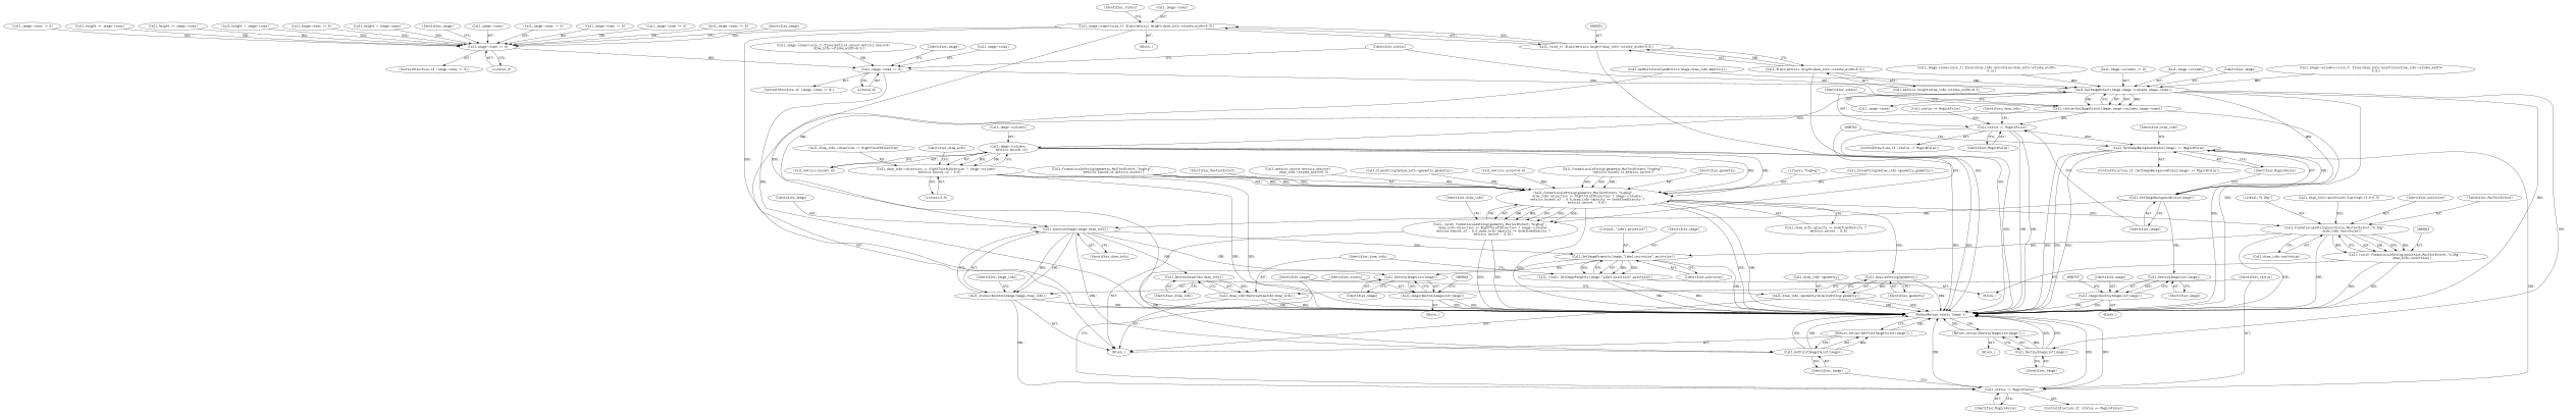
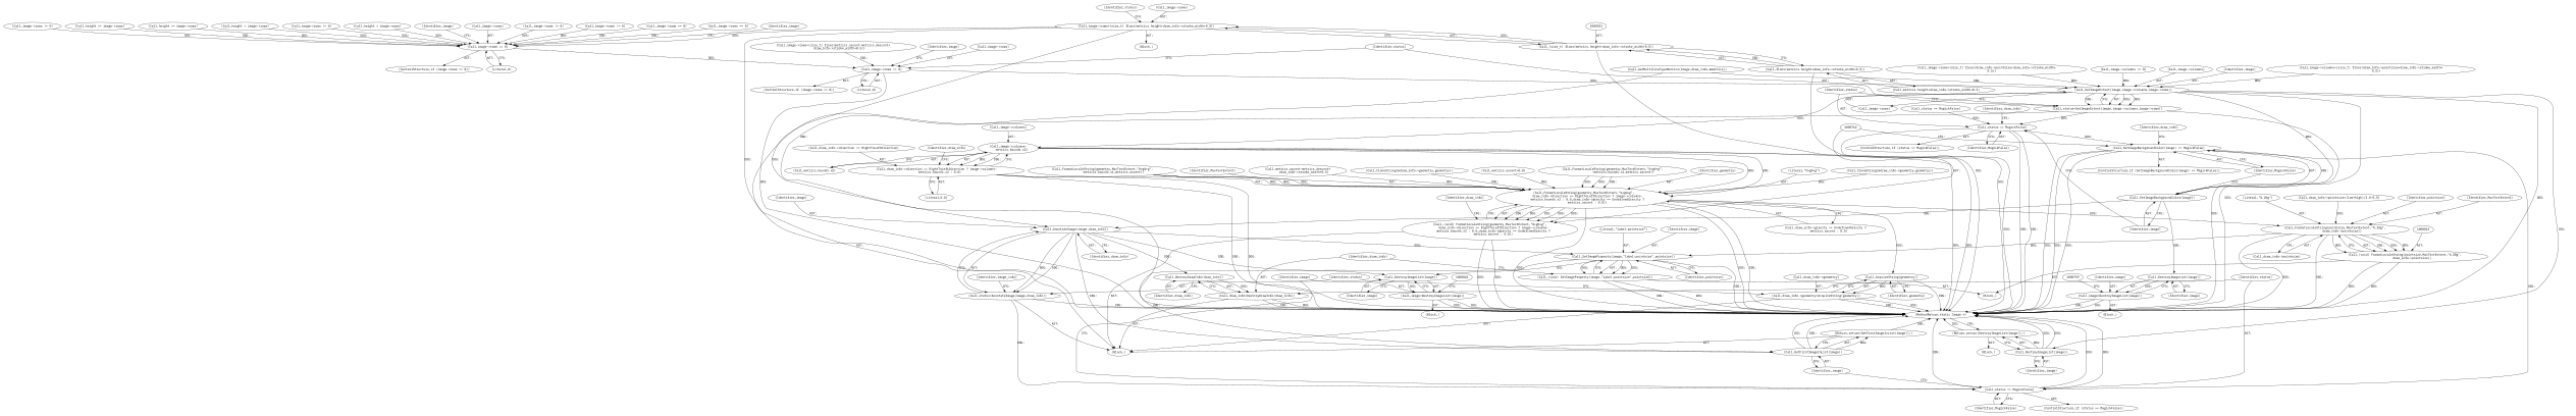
  digraph {
    fontname="IBM Plex Mono"
    node [fontname="IBM Plex Mono"]
    edge [fontname="IBM Plex Mono"]
    n1 [label="(Call,image->rows=(size_t) floor(metrics.height+draw_info->stroke_width+0.5))"]
    n2 [label="(Call,(size_t) floor(metrics.height+draw_info->stroke_width+0.5))"]
    n3 [label="(Call,image->rows == 0)"]
    n4 [label="(Block,)"]
    n5 [label="(MethodReturn,static Image *)"]
    n6 [label="(Call,floor(metrics.height+draw_info->stroke_width+0.5))"]
    n7 [label="(Call,image->rows == 0)"]
    n8 [label="(Literal,0)"]
    n9 [label="(ControlStructure,if (image->rows == 0))"]
    n10 [label="(Return,return(DestroyImageList(image));)"]
    n11 [label="(Return,return(GetFirstImageInList(image));)"]
    n12 [label="(Call,metrics.height+draw_info->stroke_width+0.5)"]
    n13 [label="(Call,SetImageExtent(image,image->columns,image->rows))"]
    n14 [label="(Literal,0)"]
    n15 [label="(ControlStructure,if (image->rows == 0))"]
    n16 [label="(Call,status=SetImageExtent(image,image->columns,image->rows))"]
    n17 [label="(Call,DestroyImageList(image))"]
    n18 [label="(Call,SetImageBackgroundColor(image))"]
    n19 [label="(Call,image->columns-\n    metrics.bounds.x2)"]
    n20 [label="(Call,image->rows)"]
    n21 [label="(Call,status == MagickFalse)"]
    n22 [label="(Block,)"]
    n23 [label="(Identifier,image)"]
    n24 [label="(Call,SetImageBackgroundColor(image) == MagickFalse)"]
    n25 [label="(Call,DestroyImageList(image))"]
    n26 [label="(Call,AnnotateImage(image,draw_info))"]
    n27 [label="(Identifier,image)"]
    n28 [label="(Call,FormatLocaleString(geometry,MaxTextExtent,\"%+g%+g\",\n    draw_info->direction == RightToLeftDirection ? image->columns-\n    metrics.bounds.x2 : 0.0,draw_info->gravity == UndefinedGravity ?\n    metrics.ascent : 0.0))"]
    n29 [label="(Call,draw_info->direction == RightToLeftDirection ? image->columns-\n    metrics.bounds.x2 : 0.0)"]
    n30 [label="(Call,metrics.bounds.x2)"]
    n31 [label="(ControlStructure,if (status == MagickFalse))"]
    n32 [label="(Identifier,MagickFalse)"]
    n33 [label="(Call,status == MagickFalse)"]
    n34 [label="(Identifier,MagickFalse)"]
    n35 [label="(ControlStructure,if (SetImageBackgroundColor(image) == MagickFalse))"]
    n36 [label="(Identifier,MagickFalse)"]
    n37 [label="(ControlStructure,if (status == MagickFalse))"]
    n38 [label="(Block,)"]
    n39 [label="(Call,image=DestroyImageList(image))"]
    n40 [label="(Identifier,image)"]
    n41 [label="(Call,status=AnnotateImage(image,draw_info))"]
    n42 [label="(Call,SetImageProperty(image,\"label:pointsize\",pointsize))"]
    n43 [label="(Call,DestroyImageList(image))"]
    n44 [label="(Call,GetFirstImageInList(image))"]
    n45 [label="(Call,DestroyDrawInfo(draw_info))"]
    n46 [label="(Identifier,draw_info)"]
    n47 [label="(Block,)"]
    n48 [label="(Call,(void) SetImageProperty(image,\"label:pointsize\",pointsize))"]
    n49 [label="(Identifier,pointsize)"]
    n50 [label="(Call,image=DestroyImageList(image))"]
    n51 [label="(Identifier,image)"]
    n52 [label="(Identifier,image)"]
    n53 [label="(Call,draw_info=DestroyDrawInfo(draw_info))"]
    n54 [label="(Identifier,draw_info)"]
    n55 [label="(Block,)"]
    n56 [label="(Block,)"]
    n57 [label="(Call,(void) FormatLocaleString(geometry,MaxTextExtent,\"%+g%+g\",\n    draw_info->direction == RightToLeftDirection ? image->columns-\n    metrics.bounds.x2 : 0.0,draw_info->gravity == UndefinedGravity ?\n    metrics.ascent : 0.0))"]
    n58 [label="(Call,AcquireString(geometry))"]
    n59 [label="(Call,FormatLocaleString(pointsize,MaxTextExtent,\"%.20g\",\n        draw_info->pointsize))"]
    n60 [label="(Call,draw_info->gravity == UndefinedGravity ?\n    metrics.ascent : 0.0)"]
    n61 [label="(Literal,0.0)"]
    n62 [label="(Call,draw_info->geometry=AcquireString(geometry))"]
    n63 [label="(Identifier,geometry)"]
    n64 [label="(Call,(void) FormatLocaleString(pointsize,MaxTextExtent,\"%.20g\",\n        draw_info->pointsize))"]
    n65 [label="(Call,draw_info->pointsize)"]
    n66 [label="(Identifier,image)"]
    n67 [label="(Identifier,image)"]
    n68 [label="(Call,image->rows)"]
    n69 [label="(Identifier,image)"]
    n70 [label="(Call,image->rows != 0)"]
    n71 [label="(Literal,\"%+g%+g\")"]
    n72 [label="(Call,CloneString(&draw_info->geometry,geometry))"]
    n73 [label="(Call,image->rows != 0)"]
    n74 [label="(Call,image->rows == 0)"]
    n75 [label="(Call,image->columns)"]
    n76 [label="(Call,image->rows == 0)"]
    n77 [label="(Identifier,status)"]
    n78 [label="(Identifier,draw_info)"]
    n79 [label="(Identifier,image)"]
    n80 [label="(Call,draw_info->pointsize=(low+high)/2.0-0.5)"]
    n81 [label="(Call,image->rows != 0)"]
    n82 [label="(Identifier,image)"]
    n83 [label="(Call,status == MagickFalse)"]
    n84 [label="(Identifier,draw_info)"]
    n85 [label="(Identifier,pointsize)"]
    n86 [label="(Call,height >= image->rows)"]
    n87 [label="(Identifier,status)"]
    n88 [label="(Call,image->columns=(size_t) floor(draw_info->pointsize+draw_info->stroke_width+\n      0.5))"]
    n89 [label="(Identifier,image)"]
    n90 [label="(Call,draw_info->direction == RightToLeftDirection)"]
    n91 [label="(Call,image->rows=(size_t) floor(draw_info->pointsize+draw_info->stroke_width+\n      0.5))"]
    n92 [label="(Identifier,draw_info)"]
    n93 [label="(Call,FormatLocaleString(geometry,MaxTextExtent,\"%+g%+g\",\n            -metrics.bounds.x1,metrics.ascent))"]
    n94 [label="(Call,draw_info->geometry)"]
    n95 [label="(Identifier,image)"]
    n96 [label="(Identifier,draw_info)"]
    n97 [label="(Call,image->columns)"]
    n98 [label="(Identifier,draw_info)"]
    n99 [label="(Call,image->rows)"]
    n100 [label="(Identifier,image_info)"]
    n101 [label="(Call,GetMultilineTypeMetrics(image,draw_info,&metrics))"]
    n102 [label="(Identifier,MaxTextExtent)"]
    n103 [label="(Literal,\"label:pointsize\")"]
    n104 [label="(Identifier,status)"]
    n105 [label="(Identifier,MaxTextExtent)"]
    n106 [label="(Call,image->columns == 0)"]
    n107 [label="(Call,metrics.ascent-metrics.descent+\n       draw_info->stroke_width+0.5)"]
    n108 [label="(Call,CloneString(&draw_info->geometry,geometry))"]
    n109 [label="(Call,height >= image->rows)"]
    n110 [label="(Call,height < image->rows)"]
    n111 [label="(Call,metrics.ascent=0.0)"]
    n112 [label="(Identifier,image)"]
    n113 [label="(Call,image->rows=(size_t) floor(metrics.ascent-metrics.descent+\n       draw_info->stroke_width+0.5))"]
    n114 [label="(Identifier,status)"]
    n115 [label="(Identifier,status)"]
    n116 [label="(Call,FormatLocaleString(geometry,MaxTextExtent,\"%+g%+g\",\n            -metrics.bounds.x1,metrics.ascent))"]
    n117 [label="(Identifier,geometry)"]
    n118 [label="(Call,image->rows != 0)"]
    n119 [label="(Literal,\"%.20g\")"]
    n120 [label="(Call,height < image->rows)"]
    n121 [label="(Call,image->rows)"]
    1000251
    1000762
    1000759
    1000842
    1000813
    n1 -> n2 [label="CFG: "]
    n1 -> n3 [label="DDG: "]
    n1 -> n4 [label="AST: "]
    n1 -> n5 [label="DDG: "]
    n1 -> n5 [label="DDG: "]
    n2 -> n1 [label="AST: "]
    n2 -> n1 [label="DDG: "]
    n2 -> n5 [label="DDG: "]
    n2 -> n6 [label="CFG: "]
    n3 -> n7 [label="DDG: "]
    n3 -> n8 [label="CFG: "]
    n3 -> n9 [label="AST: "]
    n5 -> n10 [label="CFG: "]
-   n5 -> n11 [label="CFG: "]
    n6 -> n2 [label="AST: "]
    n6 -> n2 [label="DDG: "]
    n6 -> n5 [label="DDG: "]
    n6 -> n12 [label="AST: "]
    n7 -> n5 [label="DDG: "]
    n7 -> n13 [label="DDG: "]
    n7 -> n14 [label="CFG: "]
    n7 -> n15 [label="AST: "]
    n8 -> n3 [label="AST: "]
    n10 -> n5 [label="DDG: "]
    n10 -> n17 [label="CFG: "]
    n10 -> n38 [label="AST: "]
    n11 -> n5 [label="DDG: "]
    n11 -> n22 [label="AST: "]
    n11 -> n44 [label="CFG: "]
    n12 -> n6 [label="AST: "]
    n13 -> n5 [label="DDG: "]
    n13 -> n5 [label="DDG: "]
    n13 -> n16 [label="AST: "]
    n13 -> n16 [label="DDG: "]
    n13 -> n16 [label="DDG: "]
    n13 -> n16 [label="DDG: "]
    n13 -> n17 [label="DDG: "]
    n13 -> n18 [label="DDG: "]
    n13 -> n19 [label="DDG: "]
    n13 -> n20 [label="CFG: "]
    n14 -> n7 [label="AST: "]
    n16 -> n5 [label="DDG: "]
    n16 -> n13 [label="CFG: "]
    n16 -> n21 [label="DDG: "]
    n16 -> n22 [label="AST: "]
    n17 -> n5 [label="DDG: "]
    n17 -> n5 [label="DDG: "]
    n17 -> n10 [label="AST: "]
    n17 -> n10 [label="DDG: "]
    n17 -> n23 [label="CFG: "]
    n18 -> n24 [label="AST: "]
    n18 -> n24 [label="DDG: "]
    n18 -> n25 [label="DDG: "]
    n18 -> n26 [label="DDG: "]
    n18 -> n27 [label="CFG: "]
    n19 -> n5 [label="DDG: "]
    n19 -> n5 [label="DDG: "]
    n19 -> n28 [label="DDG: "]
    n19 -> n28 [label="DDG: "]
    n19 -> n29 [label="AST: "]
    n19 -> n29 [label="DDG: "]
    n19 -> n29 [label="DDG: "]
    n19 -> n30 [label="CFG: "]
    n20 -> n13 [label="AST: "]
    n21 -> n5 [label="DDG: "]
    n21 -> n5 [label="DDG: "]
    n21 -> n5 [label="DDG: "]
    n21 -> n24 [label="DDG: "]
    n21 -> n31 [label="AST: "]
    n21 -> n32 [label="CFG: "]
    n23 -> n17 [label="AST: "]
    n24 -> n5 [label="DDG: "]
    n24 -> n5 [label="DDG: "]
    n24 -> n5 [label="DDG: "]
    n24 -> n33 [label="DDG: "]
    n24 -> n34 [label="CFG: "]
    n24 -> n35 [label="AST: "]
    n25 -> n39 [label="AST: "]
    n25 -> n39 [label="DDG: "]
    n25 -> n40 [label="CFG: "]
    n26 -> n41 [label="AST: "]
    n26 -> n41 [label="DDG: "]
    n26 -> n41 [label="DDG: "]
    n26 -> n42 [label="DDG: "]
    n26 -> n43 [label="DDG: "]
    n26 -> n44 [label="DDG: "]
    n26 -> n45 [label="DDG: "]
    n26 -> n46 [label="CFG: "]
    n27 -> n18 [label="AST: "]
    n27 -> n21 [label="CFG: "]
    n28 -> n5 [label="DDG: "]
    n28 -> n5 [label="DDG: "]
    n28 -> n5 [label="DDG: "]
    n28 -> n57 [label="AST: "]
    n28 -> n57 [label="DDG: "]
    n28 -> n57 [label="DDG: "]
    n28 -> n57 [label="DDG: "]
    n28 -> n57 [label="DDG: "]
    n28 -> n57 [label="DDG: "]
    n28 -> n58 [label="DDG: "]
    n28 -> n59 [label="DDG: "]
    n28 -> n60 [label="CFG: "]
    n29 -> n5 [label="DDG: "]
    n29 -> n5 [label="DDG: "]
    n29 -> n19 [label="CFG: "]
    n29 -> n28 [label="AST: "]
    n29 -> n61 [label="CFG: "]
    n30 -> n19 [label="AST: "]
    n32 -> n21 [label="AST: "]
    n33 -> n5 [label="DDG: "]
    n33 -> n5 [label="DDG: "]
    n33 -> n5 [label="DDG: "]
    n33 -> n36 [label="CFG: "]
    n33 -> n37 [label="AST: "]
    n34 -> n18 [label="CFG: "]
    n34 -> n24 [label="AST: "]
    n36 -> n33 [label="AST: "]
    n39 -> n5 [label="DDG: "]
    n39 -> n5 [label="DDG: "]
    n39 -> n25 [label="CFG: "]
    n39 -> n47 [label="AST: "]
    n40 -> n25 [label="AST: "]
    n41 -> n5 [label="DDG: "]
    n41 -> n22 [label="AST: "]
    n41 -> n26 [label="CFG: "]
    n41 -> n33 [label="DDG: "]
    n42 -> n5 [label="DDG: "]
    n42 -> n43 [label="DDG: "]
    n42 -> n44 [label="DDG: "]
    n42 -> n48 [label="AST: "]
    n42 -> n48 [label="DDG: "]
    n42 -> n48 [label="DDG: "]
    n42 -> n48 [label="DDG: "]
    n42 -> n49 [label="CFG: "]
    n43 -> n50 [label="AST: "]
    n43 -> n50 [label="DDG: "]
    n43 -> n51 [label="CFG: "]
    n44 -> n5 [label="DDG: "]
    n44 -> n5 [label="DDG: "]
    n44 -> n11 [label="AST: "]
    n44 -> n11 [label="DDG: "]
    n44 -> n52 [label="CFG: "]
    n45 -> n53 [label="AST: "]
    n45 -> n53 [label="DDG: "]
    n45 -> n54 [label="CFG: "]
    n46 -> n26 [label="AST: "]
    n48 -> n5 [label="DDG: "]
    n48 -> n5 [label="DDG: "]
    n48 -> n42 [label="CFG: "]
    n48 -> n55 [label="AST: "]
    n49 -> n42 [label="AST: "]
    n50 -> n5 [label="DDG: "]
    n50 -> n5 [label="DDG: "]
    n50 -> n43 [label="CFG: "]
    n50 -> n56 [label="AST: "]
    n51 -> n43 [label="AST: "]
    n52 -> n33 [label="CFG: "]
    n52 -> n44 [label="AST: "]
    n53 -> n5 [label="DDG: "]
    n53 -> n5 [label="DDG: "]
    n53 -> n22 [label="AST: "]
    n53 -> n45 [label="CFG: "]
    n54 -> n45 [label="AST: "]
    n57 -> n5 [label="DDG: "]
    n57 -> n5 [label="DDG: "]
    n57 -> n22 [label="AST: "]
    n57 -> n28 [label="CFG: "]
    n58 -> n5 [label="DDG: "]
    n58 -> n62 [label="AST: "]
    n58 -> n62 [label="DDG: "]
    n58 -> n63 [label="CFG: "]
    n59 -> n5 [label="DDG: "]
    n59 -> n5 [label="DDG: "]
    n59 -> n42 [label="DDG: "]
    n59 -> n64 [label="AST: "]
    n59 -> n64 [label="DDG: "]
    n59 -> n64 [label="DDG: "]
    n59 -> n64 [label="DDG: "]
    n59 -> n64 [label="DDG: "]
    n59 -> n65 [label="CFG: "]
    n60 -> n28 [label="AST: "]
    n61 -> n29 [label="AST: "]
    n62 -> n5 [label="DDG: "]
    n62 -> n5 [label="DDG: "]
    n62 -> n22 [label="AST: "]
    n62 -> n58 [label="CFG: "]
    n63 -> n58 [label="AST: "]
    n64 -> n5 [label="DDG: "]
    n64 -> n5 [label="DDG: "]
    n64 -> n55 [label="AST: "]
    n64 -> n59 [label="CFG: "]
    n65 -> n59 [label="AST: "]
    n66 -> n3 [label="CFG: "]
    n67 -> n26 [label="AST: "]
    n68 -> n3 [label="AST: "]
    n69 -> n39 [label="AST: "]
    n70 -> n3 [label="DDG: "]
    n71 -> n28 [label="AST: "]
    n72 -> n28 [label="DDG: "]
    n73 -> n3 [label="DDG: "]
    n74 -> n3 [label="DDG: "]
    n75 -> n13 [label="AST: "]
    n76 -> n3 [label="DDG: "]
    n77 -> n16 [label="CFG: "]
    n77 -> n21 [label="AST: "]
    n78 -> n24 [label="CFG: "]
    n79 -> n3 [label="CFG: "]
    n80 -> n59 [label="DDG: "]
    n81 -> n3 [label="DDG: "]
    n82 -> n13 [label="AST: "]
    n83 -> n21 [label="DDG: "]
    n84 -> n29 [label="CFG: "]
    n85 -> n59 [label="AST: "]
    n86 -> n3 [label="DDG: "]
    n87 -> n1 [label="CFG: "]
    n88 -> n13 [label="DDG: "]
    n89 -> n33 [label="CFG: "]
    n89 -> n50 [label="AST: "]
    n90 -> n29 [label="AST: "]
    n91 -> n13 [label="DDG: "]
    n92 -> n21 [label="CFG: "]
    n93 -> n28 [label="DDG: "]
    n93 -> n28 [label="DDG: "]
    n93 -> n28 [label="DDG: "]
    n94 -> n62 [label="AST: "]
    n95 -> n7 [label="CFG: "]
    n96 -> n48 [label="CFG: "]
    n96 -> n53 [label="AST: "]
    n97 -> n19 [label="AST: "]
    n98 -> n57 [label="CFG: "]
    n99 -> n7 [label="AST: "]
    n100 -> n41 [label="CFG: "]
    n101 -> n13 [label="DDG: "]
    n101 -> n26 [label="DDG: "]
    n102 -> n59 [label="AST: "]
    n103 -> n42 [label="AST: "]
    n104 -> n7 [label="CFG: "]
    n104 -> n16 [label="AST: "]
    n105 -> n28 [label="AST: "]
-   n106 -> n13 [label="AST: "]
+   n106 -> n13 [label="DDG: "]
    n107 -> n28 [label="DDG: "]
    n108 -> n28 [label="DDG: "]
    n109 -> n3 [label="DDG: "]
    n110 -> n3 [label="DDG: "]
    n111 -> n28 [label="DDG: "]
    n112 -> n42 [label="AST: "]
    n113 -> n7 [label="DDG: "]
    n114 -> n33 [label="AST: "]
    n114 -> n53 [label="CFG: "]
    n115 -> n41 [label="AST: "]
    n115 -> n62 [label="CFG: "]
    n116 -> n28 [label="DDG: "]
    n116 -> n28 [label="DDG: "]
    n116 -> n28 [label="DDG: "]
    n117 -> n28 [label="AST: "]
    n118 -> n3 [label="DDG: "]
    n119 -> n59 [label="AST: "]
    n120 -> n3 [label="DDG: "]
    n121 -> n1 [label="AST: "]
    1000251 -> n2 [label="AST: "]
    1000762 -> n24 [label="CFG: "]
    1000762 -> n57 [label="AST: "]
    1000759 -> n39 [label="CFG: "]
    1000842 -> n50 [label="CFG: "]
    1000813 -> n64 [label="AST: "]
  }
